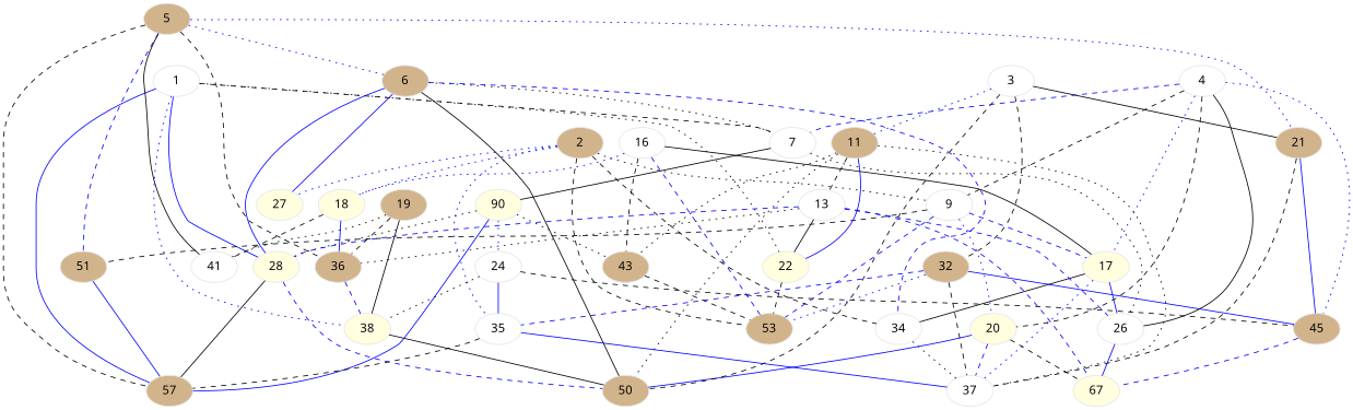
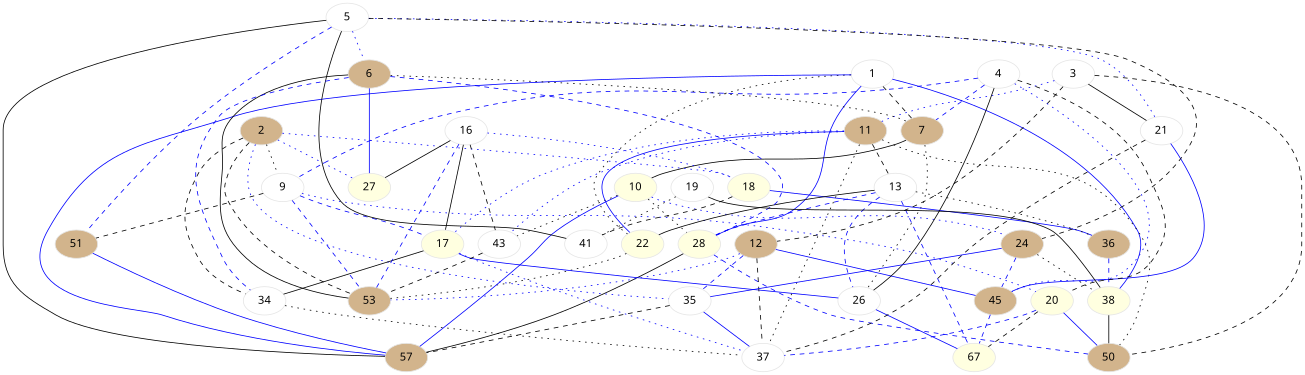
  graph {
    fontname="Noto Sans"
    node [color=gray90 fillcolor=white fontname="Noto Sans" style=filled]
    edge [color=black fontname="Noto Sans" style=dashed]
    1 [super="+14"]
-   7 [super="+23"]
+   7 [fillcolor=tan super="+23"]
    22 [fillcolor=lightyellow]
    28 [fillcolor=lightyellow super="+33"]
    38 [fillcolor=lightyellow super="+58"]
    57 [fillcolor=tan super="+59"]
    26 [super="+61"]
-   10 [fillcolor=lightyellow super="+32" label=90]
+   10 [fillcolor=lightyellow super="+32"]
    53 [fillcolor=tan super="+56"]
    50 [fillcolor=tan super="+62"]
    2 [fillcolor=tan super="+63"]
    9 [super="+15"]
    18 [fillcolor=lightyellow]
    27 [fillcolor=lightyellow]
    34 [super="+48"]
    35 [super="+40"]
    17 [fillcolor=lightyellow super="+39"]
    20 [fillcolor=lightyellow super="+30"]
    51 [fillcolor=tan]
    36 [fillcolor=tan super="+42"]
    41
    37 [super="+55"]
    11 [fillcolor=tan super="+49"]
-   43 [fillcolor=tan super="+52"]
+   43 [super="+52"]
    13 [super="+25"]
    3
-   12 [fillcolor=tan super="+29" label=32]
-   21 [fillcolor=tan]
+   12 [fillcolor=tan super="+29"]
+   21
    45 [fillcolor=tan super="+47"]
    4 [super="+8"]
    n31 [fillcolor=lightyellow label=67]
-   5 [fillcolor=tan super="+46"]
+   5 [super="+46"]
    6 [fillcolor=tan super="+31"]
-   24 [super="+44"]
+   24 [fillcolor=tan super="+44"]
    16 [super="+54"]
-   19 [fillcolor=tan]
+   19
    1 -- 7 [weight=2]
    1 -- 22 [style=dotted]
    1 -- 28 [color=blue style=solid]
-   1 -- 38 [color=blue style=dotted]
+   1 -- 38 [color=blue style=solid]
    1 -- 57 [color=blue style=solid]
    7 -- 26 [style=dotted]
    7 -- 10 [style=solid]
-   22 -- 53
+   22 -- 53 [style=dotted]
    28 -- 57 [style=solid]
    28 -- 50 [color=blue]
    38 -- 50 [style=solid]
    26 -- n31 [color=blue style=solid]
    10 -- 28 [style=dotted]
    10 -- 57 [color=blue style=solid]
    10 -- 43 [style=dotted weight=2]
    10 -- 24 [color=blue style=dotted]
    2 -- 53
    2 -- 9 [style=dotted]
    2 -- 18 [color=blue style=dotted]
    2 -- 27 [color=blue style=dotted]
    2 -- 34
    2 -- 35 [color=blue style=dotted]
    9 -- 53 [color=blue]
    9 -- 17 [color=blue]
    9 -- 20 [color=blue style=dotted]
    9 -- 51
    18 -- 36 [color=blue style=solid]
    18 -- 41
    34 -- 37 [style=dotted]
    35 -- 57
    35 -- 37 [color=blue style=solid]
    17 -- 26 [color=blue style=solid]
    17 -- 34 [style=solid]
    17 -- 37 [color=blue style=dotted]
    20 -- 50 [color=blue style=solid]
    20 -- 37 [color=blue]
    20 -- n31
    51 -- 57 [color=blue style=solid]
    36 -- 38 [color=blue weight=2]
    11 -- 22 [color=blue style=solid]
    11 -- 50 [style=dotted]
    11 -- 37 [style=dotted]
-   11 -- 43 [style=dotted]
+   11 -- 43 [color=blue style=dotted]
    11 -- 13
    43 -- 53
    13 -- 22 [style=solid]
    13 -- 28 [color=blue]
    13 -- 26 [color=blue]
    13 -- 36 [style=dotted]
    13 -- n31 [color=blue]
    3 -- 50
    3 -- 11 [color=blue style=dotted]
    3 -- 12
    3 -- 21 [style=solid]
    12 -- 53 [color=blue style=dotted]
    12 -- 35 [color=blue]
    12 -- 37 [weight=2]
    12 -- 45 [color=blue style=solid]
    21 -- 37
    21 -- 45 [color=blue style=solid]
    45 -- n31 [color=blue]
    4 -- 7 [color=blue]
    4 -- 26 [style=solid]
-   4 -- 9
-   4 -- 17 [color=blue style=dotted]
+   4 -- 9 [color=blue]
+   11 -- 17 [color=blue style=dotted]
    4 -- 20
    4 -- 45 [color=blue style=dotted]
-   5 -- 57
+   5 -- 57 [style=solid]
    5 -- 51 [color=blue]
-   5 -- 36
+   5 -- 24
    5 -- 41 [style=solid]
    5 -- 21 [color=blue style=dotted]
    5 -- 6 [color=blue style=dotted]
    6 -- 7 [style=dotted]
-   6 -- 28 [color=blue style=solid]
-   6 -- 50 [style=solid]
+   6 -- 28 [color=blue]
+   6 -- 53 [style=solid]
    6 -- 27 [color=blue style=solid]
    6 -- 34 [color=blue]
    24 -- 38 [style=dotted]
    24 -- 35 [color=blue style=solid weight=2]
-   24 -- 45 [weight=2]
+   24 -- 45 [color=blue weight=2]
    16 -- 53 [color=blue]
    16 -- 18 [color=blue style=dotted]
+   16 -- 27 [style=solid]
    16 -- 17 [style=solid]
    16 -- 43 [weight=2]
    19 -- 38 [style=solid]
-   19 -- 36
    19 -- 41 [style=dotted]
  }
